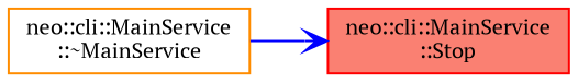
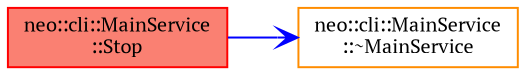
  digraph {
    rankdir=LR
    fontname="PT Serif"
    node [fontname="PT Serif" fontsize=10 shape=box style=filled]
    n1 [color=darkorange fillcolor=white fontcolor=black height=0.2 label="neo::cli::MainService\l::~MainService" width=0.4]
    n2 [color=red fillcolor=salmon height=0.2 label="neo::cli::MainService\l::Stop" width=0.4]
-   n1 -> n2 [color=blue fontname="PT Serif" fontsize=10 labelfontname=Helvetica labelfontsize=10 style=solid arrowhead=vee]
+   n2 -> n1 [color=blue fontname="PT Serif" fontsize=10 labelfontname=Helvetica labelfontsize=10 style=solid arrowhead=vee]
  }
